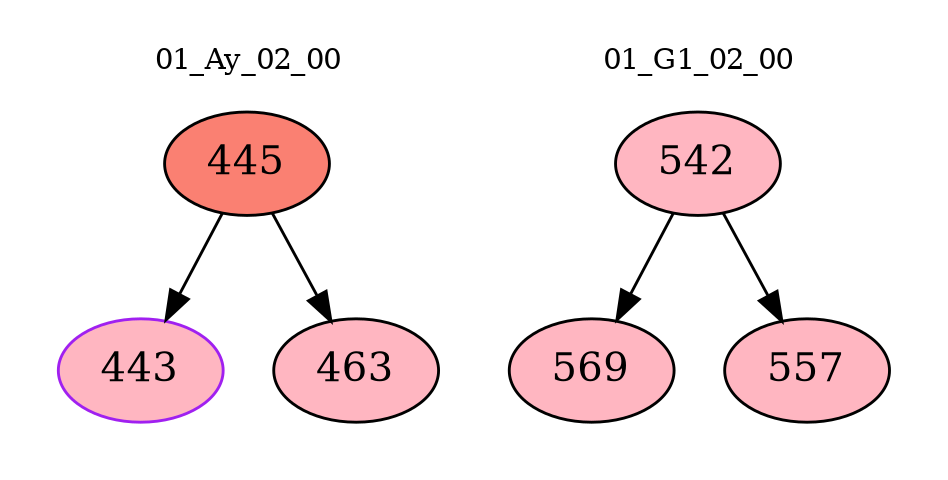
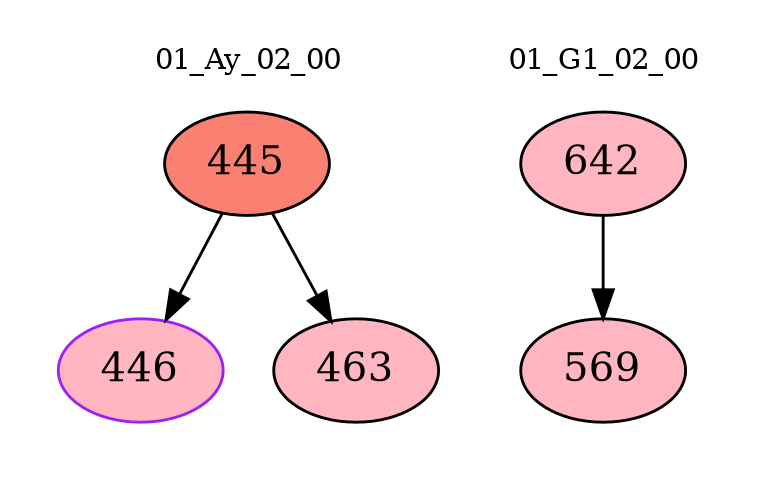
  digraph {
    node [color=black fillcolor=lightpink style=filled]
    edge [color=black]
    n1 [fillcolor=salmon label=445]
-   n2 [color=purple label=443]
+   n2 [color=purple label=446]
    n3 [label=463]
-   n4 [label=542]
+   n4 [label=642]
    n5 [label=569]
-   n6 [label=557]
    subgraph cluster_1 {
      color=white
      fontsize=10
      label="01_Ay_02_00"
      n1
      n2
      n3
    }
    subgraph cluster_2 {
      color=white
      fontsize=10
      label="01_G1_02_00"
      n4
      n5
-     n6
    }
    n1 -> n2
    n1 -> n3
    n4 -> n5
-   n4 -> n6
  }
